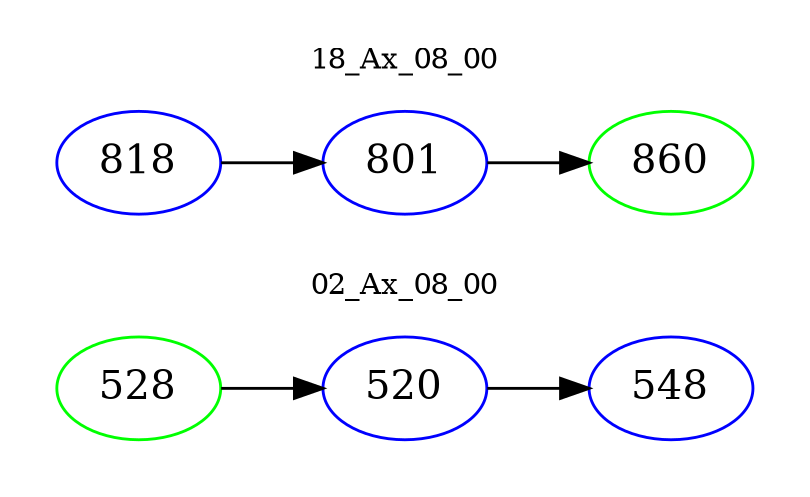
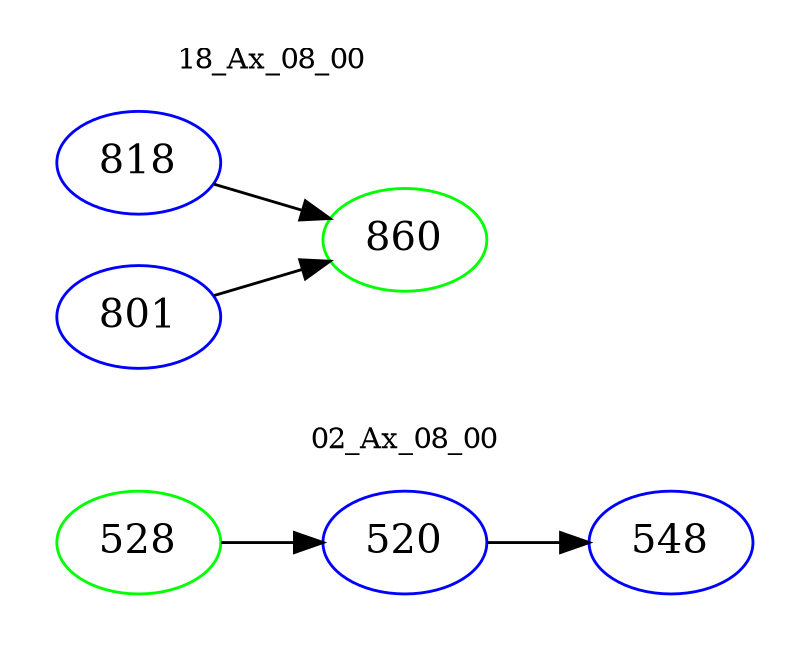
  digraph {
    rankdir=LR
    node [color=blue]
    edge [color=black]
    n1 [color=green label=528]
    n2 [label=520]
    n3 [label=548]
    n4 [label=818]
    n5 [label=801]
    n6 [color=green label=860]
    subgraph cluster_1 {
      color=white
      fontsize=10
      label="02_Ax_08_00"
      n1
      n2
      n3
    }
    subgraph cluster_2 {
      color=white
      fontsize=10
      label="18_Ax_08_00"
      n4
      n5
      n6
    }
    n1 -> n2
    n2 -> n3
-   n4 -> n5
+   n4 -> n6
    n5 -> n6
  }
